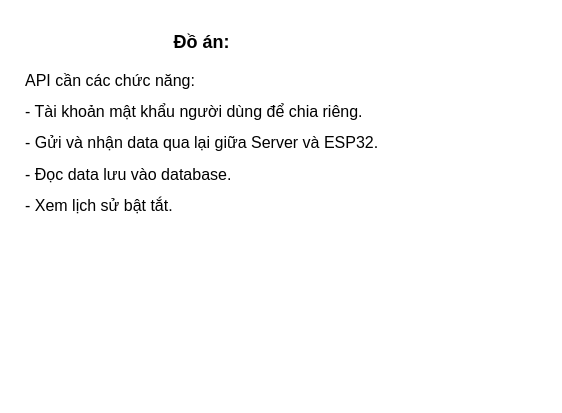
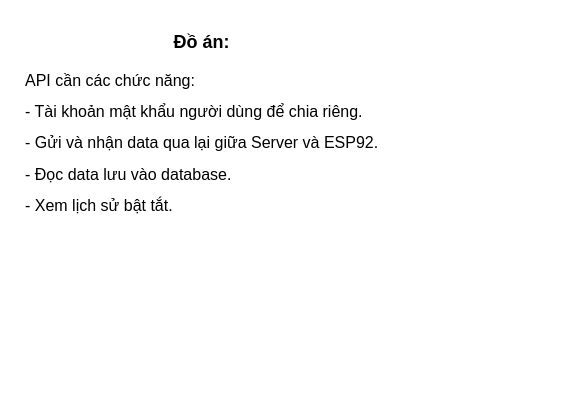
  <mxCell id="0" />
  <mxCell id="1" parent="0" />
- <mxCell id="2" value="&lt;h1 style=&quot;text-align: center&quot;&gt;&lt;font style=&quot;font-size: 18px&quot;&gt;Đồ án:&lt;/font&gt;&lt;/h1&gt;&lt;p&gt;&lt;font size=&quot;3&quot;&gt;API cần các chức năng:&lt;/font&gt;&lt;/p&gt;&lt;p&gt;&lt;font size=&quot;3&quot;&gt;- Tài khoản mật khẩu người dùng để chia riêng.&lt;/font&gt;&lt;/p&gt;&lt;p&gt;&lt;font size=&quot;3&quot;&gt;- Gửi và nhận data qua lại giữa Server và ESP32.&lt;/font&gt;&lt;/p&gt;&lt;p&gt;&lt;font size=&quot;3&quot;&gt;- Đọc data lưu vào database.&lt;/font&gt;&lt;/p&gt;&lt;p&gt;&lt;font size=&quot;3&quot;&gt;- Xem lịch sử bật tắt.&lt;/font&gt;&lt;/p&gt;" style="text;html=1;strokeColor=none;fillColor=none;spacing=5;spacingTop=-20;whiteSpace=wrap;overflow=hidden;rounded=0;" parent="1" vertex="1"><mxGeometry x="20" y="20" width="520" height="371" as="geometry" /></mxCell>
+ <mxCell id="2" value="&lt;h1 style=&quot;text-align: center&quot;&gt;&lt;font style=&quot;font-size: 18px&quot;&gt;Đồ án:&lt;/font&gt;&lt;/h1&gt;&lt;p&gt;&lt;font size=&quot;3&quot;&gt;API cần các chức năng:&lt;/font&gt;&lt;/p&gt;&lt;p&gt;&lt;font size=&quot;3&quot;&gt;- Tài khoản mật khẩu người dùng để chia riêng.&lt;/font&gt;&lt;/p&gt;&lt;p&gt;&lt;font size=&quot;3&quot;&gt;- Gửi và nhận data qua lại giữa Server và ESP92.&lt;/font&gt;&lt;/p&gt;&lt;p&gt;&lt;font size=&quot;3&quot;&gt;- Đọc data lưu vào database.&lt;/font&gt;&lt;/p&gt;&lt;p&gt;&lt;font size=&quot;3&quot;&gt;- Xem lịch sử bật tắt.&lt;/font&gt;&lt;/p&gt;" style="text;html=1;strokeColor=none;fillColor=none;spacing=5;spacingTop=-20;whiteSpace=wrap;overflow=hidden;rounded=0;" parent="1" vertex="1"><mxGeometry x="20" y="20" width="520" height="371" as="geometry" /></mxCell>
